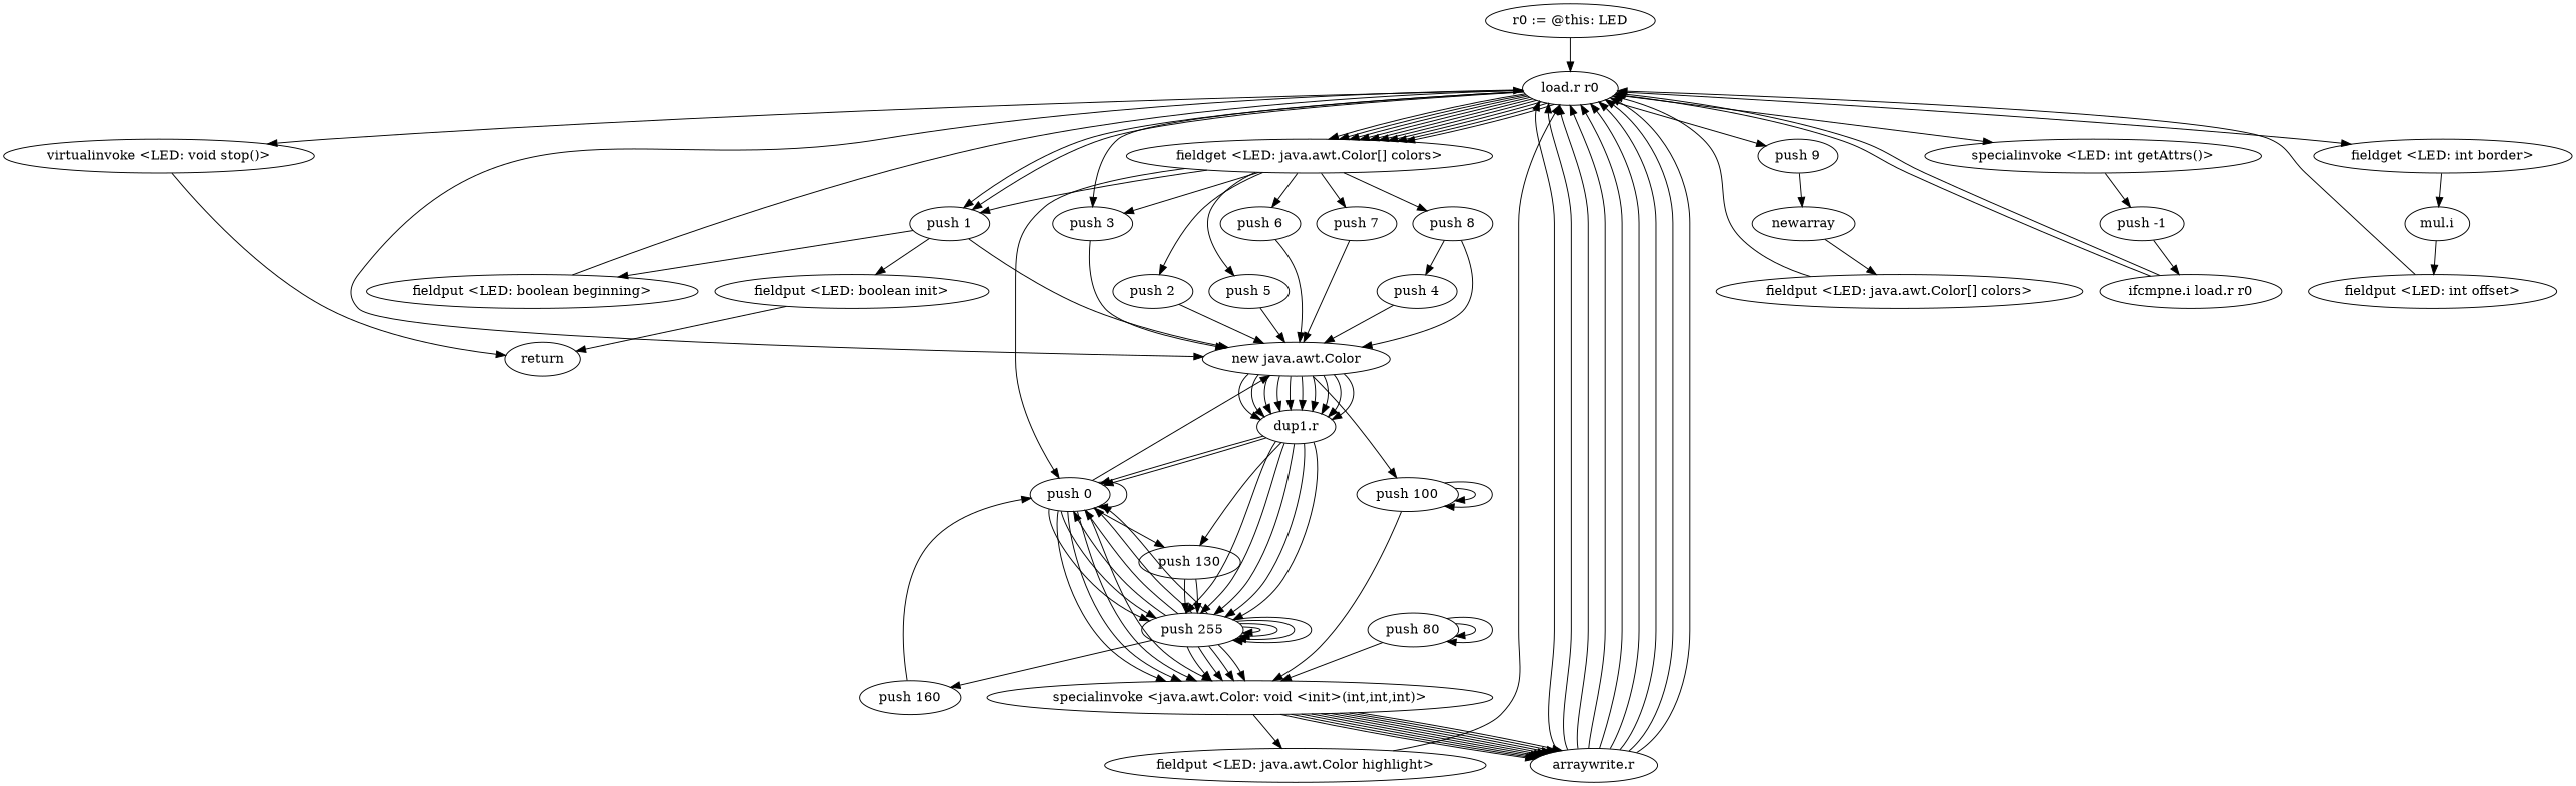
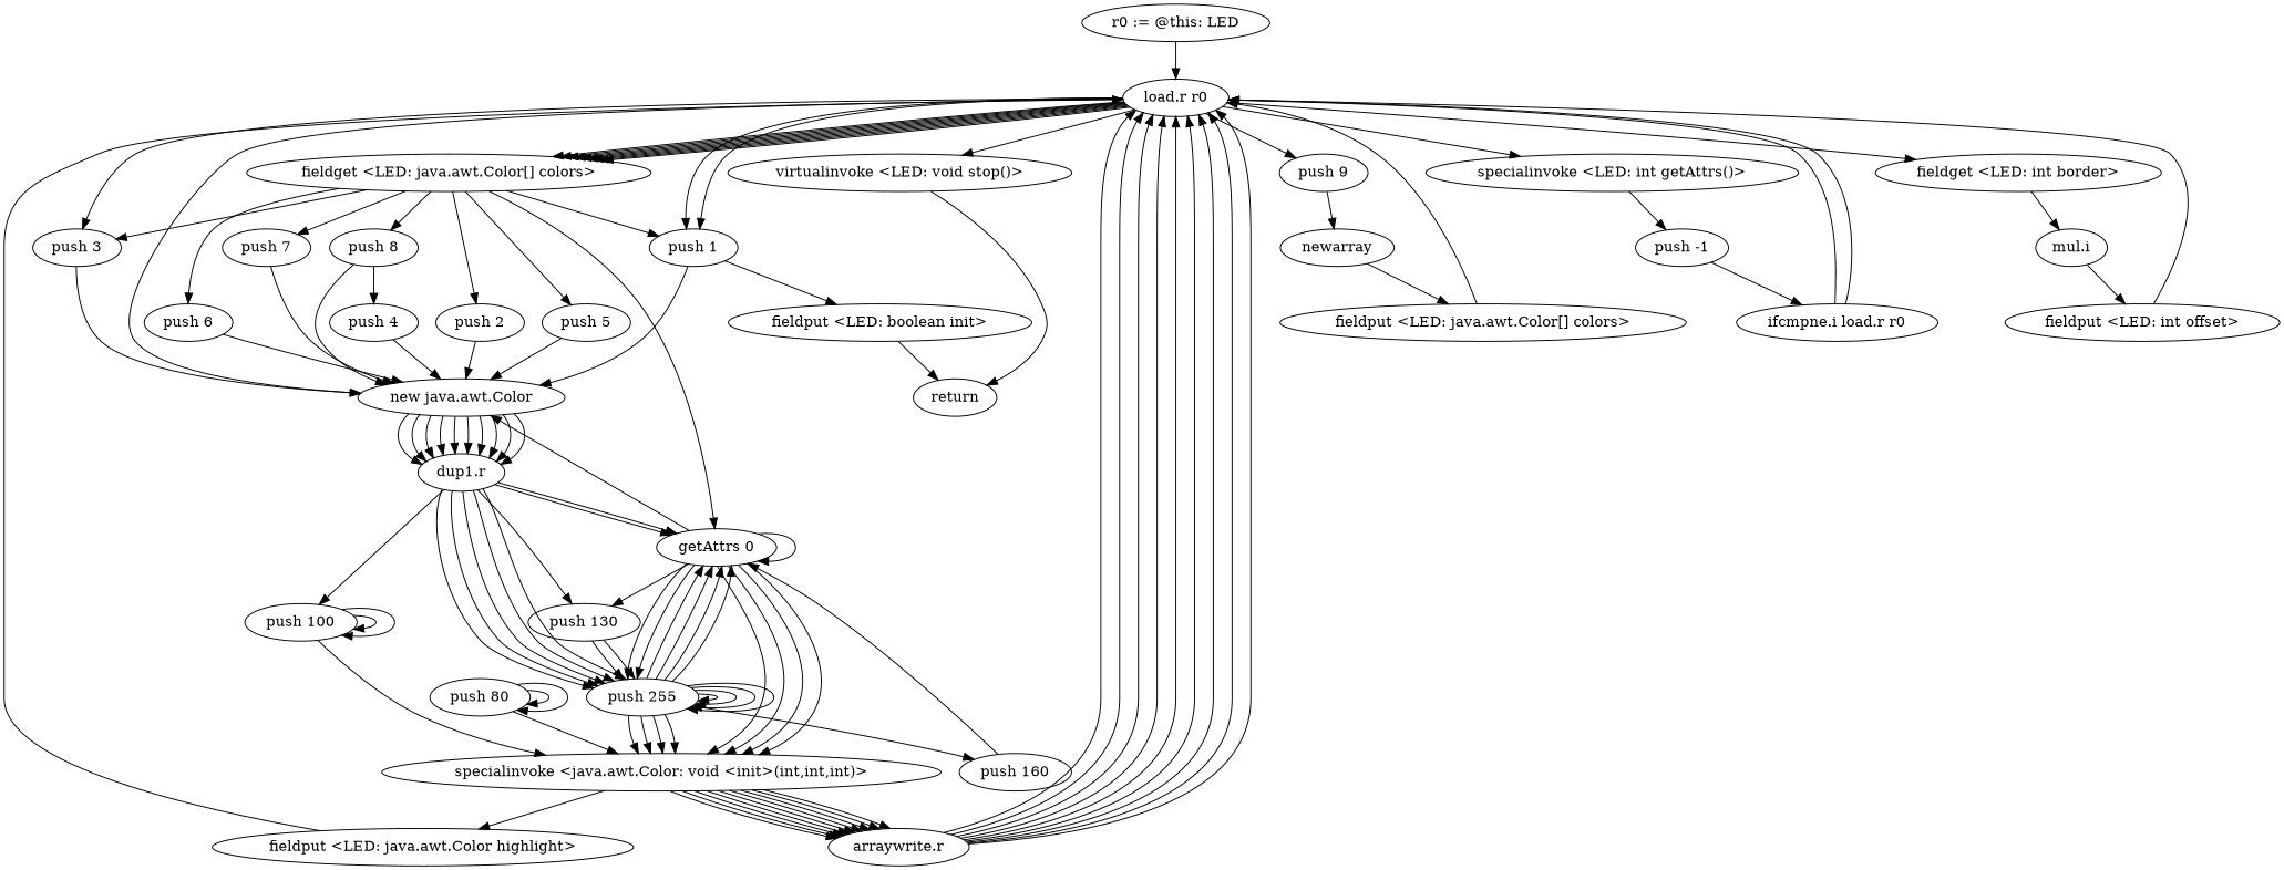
  digraph {
    fontname="DejaVu Serif"
    node [fontname="DejaVu Serif"]
    edge [fontname="DejaVu Serif"]
    "r0 := @this: LED"
    "load.r r0"
    "new java.awt.Color"
    "push 9"
    "fieldget <LED: java.awt.Color[] colors>"
    "push 1"
    "push 3"
    "specialinvoke <LED: int getAttrs()>"
    "virtualinvoke <LED: void stop()>"
    "fieldget <LED: int border>"
    "dup1.r"
    newarray
-   "push 0"
+   "push 0" [label="getAttrs 0"]
    "push 2"
    "push 5"
    "push 6"
    "push 7"
    "push 8"
-   "fieldput <LED: boolean beginning>"
    "fieldput <LED: boolean init>"
    "push -1"
    return
    "mul.i"
    "push 100"
    "push 255"
    "push 130"
    "specialinvoke <java.awt.Color: void <init>(int,int,int)>"
    "push 80"
    "push 160"
    "fieldput <LED: java.awt.Color highlight>"
    "arraywrite.r"
    "fieldput <LED: java.awt.Color[] colors>"
    "push 4"
    "ifcmpne.i load.r r0"
    "fieldput <LED: int offset>"
    "r0 := @this: LED" -> "load.r r0"
    "load.r r0" -> "new java.awt.Color"
    "load.r r0" -> "push 9"
    "load.r r0" -> "fieldget <LED: java.awt.Color[] colors>"
    "load.r r0" -> "fieldget <LED: java.awt.Color[] colors>"
    "load.r r0" -> "fieldget <LED: java.awt.Color[] colors>"
    "load.r r0" -> "fieldget <LED: java.awt.Color[] colors>"
    "load.r r0" -> "fieldget <LED: java.awt.Color[] colors>"
    "load.r r0" -> "fieldget <LED: java.awt.Color[] colors>"
    "load.r r0" -> "fieldget <LED: java.awt.Color[] colors>"
    "load.r r0" -> "fieldget <LED: java.awt.Color[] colors>"
    "load.r r0" -> "fieldget <LED: java.awt.Color[] colors>"
    "load.r r0" -> "push 1"
    "load.r r0" -> "push 1"
    "load.r r0" -> "push 3"
    "load.r r0" -> "specialinvoke <LED: int getAttrs()>"
    "load.r r0" -> "virtualinvoke <LED: void stop()>"
    "load.r r0" -> "fieldget <LED: int border>"
    "new java.awt.Color" -> "dup1.r"
    "new java.awt.Color" -> "dup1.r"
    "new java.awt.Color" -> "dup1.r"
    "new java.awt.Color" -> "dup1.r"
    "new java.awt.Color" -> "dup1.r"
    "new java.awt.Color" -> "dup1.r"
    "new java.awt.Color" -> "dup1.r"
    "new java.awt.Color" -> "dup1.r"
    "new java.awt.Color" -> "dup1.r"
    "new java.awt.Color" -> "dup1.r"
    "push 9" -> newarray
    "fieldget <LED: java.awt.Color[] colors>" -> "push 1"
    "fieldget <LED: java.awt.Color[] colors>" -> "push 3"
    "fieldget <LED: java.awt.Color[] colors>" -> "push 0"
    "fieldget <LED: java.awt.Color[] colors>" -> "push 2"
    "fieldget <LED: java.awt.Color[] colors>" -> "push 5"
    "fieldget <LED: java.awt.Color[] colors>" -> "push 6"
    "fieldget <LED: java.awt.Color[] colors>" -> "push 7"
    "fieldget <LED: java.awt.Color[] colors>" -> "push 8"
    "push 1" -> "new java.awt.Color"
-   "push 1" -> "fieldput <LED: boolean beginning>"
    "push 1" -> "fieldput <LED: boolean init>"
    "push 3" -> "new java.awt.Color"
    "specialinvoke <LED: int getAttrs()>" -> "push -1"
    "virtualinvoke <LED: void stop()>" -> return
    "fieldget <LED: int border>" -> "mul.i"
    "dup1.r" -> "push 0"
    "dup1.r" -> "push 0"
-   "new java.awt.Color" -> "push 100"
+   "dup1.r" -> "push 100"
    "dup1.r" -> "push 255"
    "dup1.r" -> "push 255"
    "dup1.r" -> "push 255"
    "dup1.r" -> "push 255"
    "dup1.r" -> "push 255"
    "dup1.r" -> "push 130"
    newarray -> "fieldput <LED: java.awt.Color[] colors>"
    "push 0" -> "new java.awt.Color"
    "push 0" -> "push 0"
    "push 0" -> "push 255"
    "push 0" -> "push 255"
    "push 0" -> "push 130"
    "push 0" -> "specialinvoke <java.awt.Color: void <init>(int,int,int)>"
    "push 0" -> "specialinvoke <java.awt.Color: void <init>(int,int,int)>"
    "push 0" -> "specialinvoke <java.awt.Color: void <init>(int,int,int)>"
    "push 0" -> "specialinvoke <java.awt.Color: void <init>(int,int,int)>"
    "push 2" -> "new java.awt.Color"
    "push 5" -> "new java.awt.Color"
    "push 6" -> "new java.awt.Color"
    "push 7" -> "new java.awt.Color"
    "push 8" -> "new java.awt.Color"
    "push 8" -> "push 4"
-   "fieldput <LED: boolean beginning>" -> "load.r r0"
    "fieldput <LED: boolean init>" -> return
    "push -1" -> "ifcmpne.i load.r r0"
    "mul.i" -> "fieldput <LED: int offset>"
    "push 100" -> "push 100"
    "push 100" -> "push 100"
    "push 100" -> "specialinvoke <java.awt.Color: void <init>(int,int,int)>"
    "push 255" -> "push 0"
    "push 255" -> "push 0"
    "push 255" -> "push 0"
    "push 255" -> "push 0"
    "push 255" -> "push 255"
    "push 255" -> "push 255"
    "push 255" -> "push 255"
    "push 255" -> "push 255"
    "push 255" -> "specialinvoke <java.awt.Color: void <init>(int,int,int)>"
    "push 255" -> "specialinvoke <java.awt.Color: void <init>(int,int,int)>"
    "push 255" -> "specialinvoke <java.awt.Color: void <init>(int,int,int)>"
    "push 255" -> "specialinvoke <java.awt.Color: void <init>(int,int,int)>"
    "push 255" -> "push 160"
    "push 130" -> "push 255"
    "push 130" -> "push 255"
    "specialinvoke <java.awt.Color: void <init>(int,int,int)>" -> "fieldput <LED: java.awt.Color highlight>"
    "specialinvoke <java.awt.Color: void <init>(int,int,int)>" -> "arraywrite.r"
    "specialinvoke <java.awt.Color: void <init>(int,int,int)>" -> "arraywrite.r"
    "specialinvoke <java.awt.Color: void <init>(int,int,int)>" -> "arraywrite.r"
    "specialinvoke <java.awt.Color: void <init>(int,int,int)>" -> "arraywrite.r"
    "specialinvoke <java.awt.Color: void <init>(int,int,int)>" -> "arraywrite.r"
    "specialinvoke <java.awt.Color: void <init>(int,int,int)>" -> "arraywrite.r"
    "specialinvoke <java.awt.Color: void <init>(int,int,int)>" -> "arraywrite.r"
    "specialinvoke <java.awt.Color: void <init>(int,int,int)>" -> "arraywrite.r"
    "specialinvoke <java.awt.Color: void <init>(int,int,int)>" -> "arraywrite.r"
    "push 80" -> "specialinvoke <java.awt.Color: void <init>(int,int,int)>"
    "push 80" -> "push 80"
    "push 80" -> "push 80"
    "push 160" -> "push 0"
    "fieldput <LED: java.awt.Color highlight>" -> "load.r r0"
    "arraywrite.r" -> "load.r r0"
    "arraywrite.r" -> "load.r r0"
    "arraywrite.r" -> "load.r r0"
    "arraywrite.r" -> "load.r r0"
    "arraywrite.r" -> "load.r r0"
    "arraywrite.r" -> "load.r r0"
    "arraywrite.r" -> "load.r r0"
    "arraywrite.r" -> "load.r r0"
    "arraywrite.r" -> "load.r r0"
    "fieldput <LED: java.awt.Color[] colors>" -> "load.r r0"
    "push 4" -> "new java.awt.Color"
    "ifcmpne.i load.r r0" -> "load.r r0"
    "ifcmpne.i load.r r0" -> "load.r r0"
    "fieldput <LED: int offset>" -> "load.r r0"
  }
